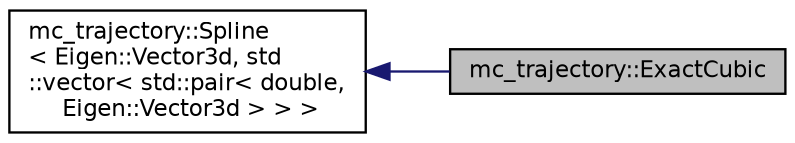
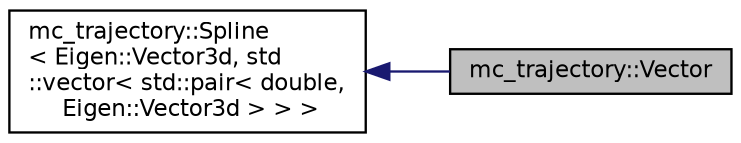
  digraph {
    rankdir=LR
    node [color=black fontname=Helvetica fontsize=10 shape=record style=filled]
-   n1 [fillcolor=grey75 fontcolor=black height=0.2 label="mc_trajectory::ExactCubic" width=0.4]
+   n1 [fillcolor=grey75 fontcolor=black height=0.2 label="mc_trajectory::Vector" width=0.4]
    n2 [fillcolor=white height=0.2 label="mc_trajectory::Spline\l\< Eigen::Vector3d, std\l::vector\< std::pair\< double,\l Eigen::Vector3d \> \> \>" width=0.4]
    n2 -> n1 [color=midnightblue dir=back fontname=Helvetica fontsize=10 labelfontname=Helvetica labelfontsize=10 style=solid]
  }
